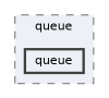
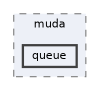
  digraph {
    compound=true
    rankdir=LR
    n1 [color=grey25 fillcolor="#edf0f7" fontname=Helvetica fontsize=10 height=0.2 label=queue shape=box style="filled,bold" width=0.4]
    subgraph cluster_1 {
      bgcolor="#edf0f7"
      fontname=Helvetica
      fontsize=10
-     label=queue
+     label=muda
      pencolor=grey50
      style="filled,dashed"
      n1
    }
  }
